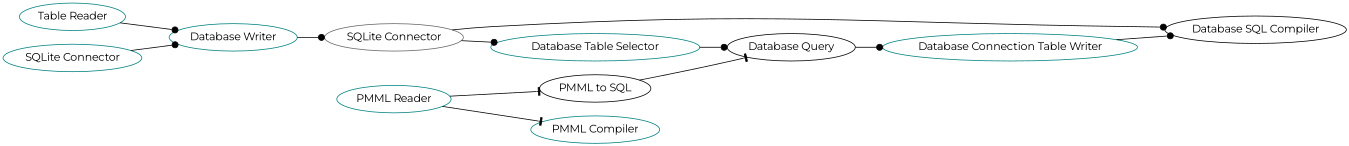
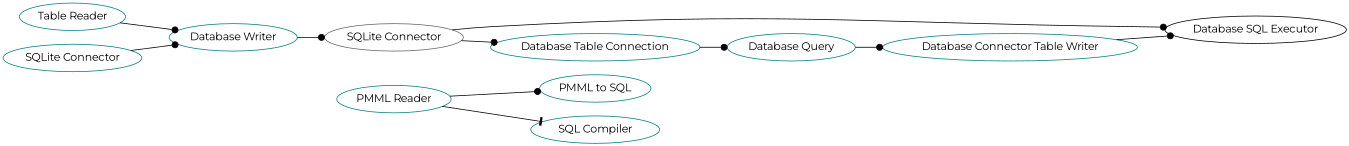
  digraph {
    fontname=Montserrat
    rankdir=LR
    node [color=teal fontname=Montserrat]
    edge [arrowhead=dot fontname=Montserrat]
-   n1 [color=black label="PMML to SQL"]
-   n2 [color=black label="Database Query"]
-   n3 [label="Database Connection Table Writer"]
-   n4 [color=black label="Database SQL Compiler"]
+   n1 [label="PMML to SQL"]
+   n2 [label="Database Query"]
+   n3 [label="Database Connector Table Writer"]
+   n4 [color=black label="Database SQL Executor"]
    n5 [color=gray40 label="SQLite Connector"]
-   n6 [label="Database Table Selector"]
+   n6 [label="Database Table Connection"]
    n7 [label="Table Reader"]
    n8 [label="Database Writer"]
    n9 [label="SQLite Connector"]
    n10 [label="PMML Reader"]
-   n11 [label="PMML Compiler"]
-   n1 -> n2 [arrowhead=tee]
+   n11 [label="SQL Compiler"]
    n2 -> n3
    n3 -> n4
    n5 -> n4
    n5 -> n6
    n6 -> n2
    n7 -> n8
    n8 -> n5
    n9 -> n8
-   n10 -> n1 [arrowhead=tee]
+   n10 -> n1
    n10 -> n11 [arrowhead=tee]
  }
